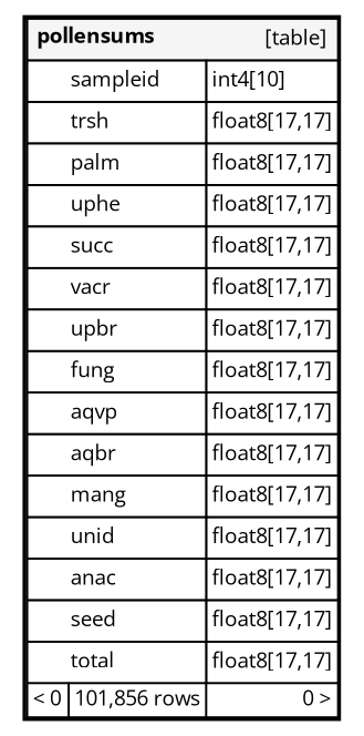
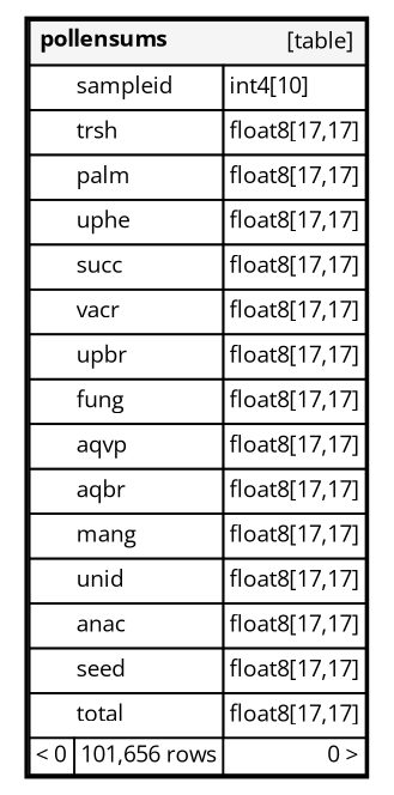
  digraph {
    bgcolor="#ffffff"
    fontname="Open Sans"
    fontsize=11
    nodesep=0.18
    rankdir=RL
    ranksep=0.46
    ration=compress
-   n1 [fontname="Open Sans" fontsize=11 label=<     <TABLE BORDER="2" CELLBORDER="1" CELLSPACING="0" BGCOLOR="#ffffff">       <TR><TD COLSPAN="4"  BGCOLOR="#f5f5f5"><TABLE BORDER="0" CELLSPACING="0"><TR><TD ALIGN="LEFT"><B>pollensums</B></TD><TD ALIGN="RIGHT">[table]</TD></TR></TABLE></TD></TR>       <TR><TD PORT="sampleid" COLSPAN="2" ALIGN="LEFT"><TABLE BORDER="0" CELLSPACING="0" ALIGN="LEFT"><TR ALIGN="LEFT"><TD ALIGN="LEFT" FIXEDSIZE="TRUE" WIDTH="15" HEIGHT="16"></TD><TD ALIGN="LEFT" FIXEDSIZE="TRUE" WIDTH="68" HEIGHT="16">sampleid</TD></TR></TABLE></TD><TD PORT="sampleid.type" ALIGN="LEFT">int4[10]</TD></TR>       <TR><TD PORT="trsh" COLSPAN="2" ALIGN="LEFT"><TABLE BORDER="0" CELLSPACING="0" ALIGN="LEFT"><TR ALIGN="LEFT"><TD ALIGN="LEFT" FIXEDSIZE="TRUE" WIDTH="15" HEIGHT="16"></TD><TD ALIGN="LEFT" FIXEDSIZE="TRUE" WIDTH="68" HEIGHT="16">trsh</TD></TR></TABLE></TD><TD PORT="trsh.type" ALIGN="LEFT">float8[17,17]</TD></TR>       <TR><TD PORT="palm" COLSPAN="2" ALIGN="LEFT"><TABLE BORDER="0" CELLSPACING="0" ALIGN="LEFT"><TR ALIGN="LEFT"><TD ALIGN="LEFT" FIXEDSIZE="TRUE" WIDTH="15" HEIGHT="16"></TD><TD ALIGN="LEFT" FIXEDSIZE="TRUE" WIDTH="68" HEIGHT="16">palm</TD></TR></TABLE></TD><TD PORT="palm.type" ALIGN="LEFT">float8[17,17]</TD></TR>       <TR><TD PORT="uphe" COLSPAN="2" ALIGN="LEFT"><TABLE BORDER="0" CELLSPACING="0" ALIGN="LEFT"><TR ALIGN="LEFT"><TD ALIGN="LEFT" FIXEDSIZE="TRUE" WIDTH="15" HEIGHT="16"></TD><TD ALIGN="LEFT" FIXEDSIZE="TRUE" WIDTH="68" HEIGHT="16">uphe</TD></TR></TABLE></TD><TD PORT="uphe.type" ALIGN="LEFT">float8[17,17]</TD></TR>       <TR><TD PORT="succ" COLSPAN="2" ALIGN="LEFT"><TABLE BORDER="0" CELLSPACING="0" ALIGN="LEFT"><TR ALIGN="LEFT"><TD ALIGN="LEFT" FIXEDSIZE="TRUE" WIDTH="15" HEIGHT="16"></TD><TD ALIGN="LEFT" FIXEDSIZE="TRUE" WIDTH="68" HEIGHT="16">succ</TD></TR></TABLE></TD><TD PORT="succ.type" ALIGN="LEFT">float8[17,17]</TD></TR>       <TR><TD PORT="vacr" COLSPAN="2" ALIGN="LEFT"><TABLE BORDER="0" CELLSPACING="0" ALIGN="LEFT"><TR ALIGN="LEFT"><TD ALIGN="LEFT" FIXEDSIZE="TRUE" WIDTH="15" HEIGHT="16"></TD><TD ALIGN="LEFT" FIXEDSIZE="TRUE" WIDTH="68" HEIGHT="16">vacr</TD></TR></TABLE></TD><TD PORT="vacr.type" ALIGN="LEFT">float8[17,17]</TD></TR>       <TR><TD PORT="upbr" COLSPAN="2" ALIGN="LEFT"><TABLE BORDER="0" CELLSPACING="0" ALIGN="LEFT"><TR ALIGN="LEFT"><TD ALIGN="LEFT" FIXEDSIZE="TRUE" WIDTH="15" HEIGHT="16"></TD><TD ALIGN="LEFT" FIXEDSIZE="TRUE" WIDTH="68" HEIGHT="16">upbr</TD></TR></TABLE></TD><TD PORT="upbr.type" ALIGN="LEFT">float8[17,17]</TD></TR>       <TR><TD PORT="fung" COLSPAN="2" ALIGN="LEFT"><TABLE BORDER="0" CELLSPACING="0" ALIGN="LEFT"><TR ALIGN="LEFT"><TD ALIGN="LEFT" FIXEDSIZE="TRUE" WIDTH="15" HEIGHT="16"></TD><TD ALIGN="LEFT" FIXEDSIZE="TRUE" WIDTH="68" HEIGHT="16">fung</TD></TR></TABLE></TD><TD PORT="fung.type" ALIGN="LEFT">float8[17,17]</TD></TR>       <TR><TD PORT="aqvp" COLSPAN="2" ALIGN="LEFT"><TABLE BORDER="0" CELLSPACING="0" ALIGN="LEFT"><TR ALIGN="LEFT"><TD ALIGN="LEFT" FIXEDSIZE="TRUE" WIDTH="15" HEIGHT="16"></TD><TD ALIGN="LEFT" FIXEDSIZE="TRUE" WIDTH="68" HEIGHT="16">aqvp</TD></TR></TABLE></TD><TD PORT="aqvp.type" ALIGN="LEFT">float8[17,17]</TD></TR>       <TR><TD PORT="aqbr" COLSPAN="2" ALIGN="LEFT"><TABLE BORDER="0" CELLSPACING="0" ALIGN="LEFT"><TR ALIGN="LEFT"><TD ALIGN="LEFT" FIXEDSIZE="TRUE" WIDTH="15" HEIGHT="16"></TD><TD ALIGN="LEFT" FIXEDSIZE="TRUE" WIDTH="68" HEIGHT="16">aqbr</TD></TR></TABLE></TD><TD PORT="aqbr.type" ALIGN="LEFT">float8[17,17]</TD></TR>       <TR><TD PORT="mang" COLSPAN="2" ALIGN="LEFT"><TABLE BORDER="0" CELLSPACING="0" ALIGN="LEFT"><TR ALIGN="LEFT"><TD ALIGN="LEFT" FIXEDSIZE="TRUE" WIDTH="15" HEIGHT="16"></TD><TD ALIGN="LEFT" FIXEDSIZE="TRUE" WIDTH="68" HEIGHT="16">mang</TD></TR></TABLE></TD><TD PORT="mang.type" ALIGN="LEFT">float8[17,17]</TD></TR>       <TR><TD PORT="unid" COLSPAN="2" ALIGN="LEFT"><TABLE BORDER="0" CELLSPACING="0" ALIGN="LEFT"><TR ALIGN="LEFT"><TD ALIGN="LEFT" FIXEDSIZE="TRUE" WIDTH="15" HEIGHT="16"></TD><TD ALIGN="LEFT" FIXEDSIZE="TRUE" WIDTH="68" HEIGHT="16">unid</TD></TR></TABLE></TD><TD PORT="unid.type" ALIGN="LEFT">float8[17,17]</TD></TR>       <TR><TD PORT="anac" COLSPAN="2" ALIGN="LEFT"><TABLE BORDER="0" CELLSPACING="0" ALIGN="LEFT"><TR ALIGN="LEFT"><TD ALIGN="LEFT" FIXEDSIZE="TRUE" WIDTH="15" HEIGHT="16"></TD><TD ALIGN="LEFT" FIXEDSIZE="TRUE" WIDTH="68" HEIGHT="16">anac</TD></TR></TABLE></TD><TD PORT="anac.type" ALIGN="LEFT">float8[17,17]</TD></TR>       <TR><TD PORT="seed" COLSPAN="2" ALIGN="LEFT"><TABLE BORDER="0" CELLSPACING="0" ALIGN="LEFT"><TR ALIGN="LEFT"><TD ALIGN="LEFT" FIXEDSIZE="TRUE" WIDTH="15" HEIGHT="16"></TD><TD ALIGN="LEFT" FIXEDSIZE="TRUE" WIDTH="68" HEIGHT="16">seed</TD></TR></TABLE></TD><TD PORT="seed.type" ALIGN="LEFT">float8[17,17]</TD></TR>       <TR><TD PORT="total" COLSPAN="2" ALIGN="LEFT"><TABLE BORDER="0" CELLSPACING="0" ALIGN="LEFT"><TR ALIGN="LEFT"><TD ALIGN="LEFT" FIXEDSIZE="TRUE" WIDTH="15" HEIGHT="16"></TD><TD ALIGN="LEFT" FIXEDSIZE="TRUE" WIDTH="68" HEIGHT="16">total</TD></TR></TABLE></TD><TD PORT="total.type" ALIGN="LEFT">float8[17,17]</TD></TR>       <TR><TD ALIGN="LEFT" BGCOLOR="#ffffff">&lt; 0</TD><TD ALIGN="RIGHT" BGCOLOR="#ffffff">101,856 rows</TD><TD ALIGN="RIGHT" BGCOLOR="#ffffff">0 &gt;</TD></TR>     </TABLE>> shape=plaintext]
+   n1 [fontname="Open Sans" fontsize=11 label=<     <TABLE BORDER="2" CELLBORDER="1" CELLSPACING="0" BGCOLOR="#ffffff">       <TR><TD COLSPAN="4"  BGCOLOR="#f5f5f5"><TABLE BORDER="0" CELLSPACING="0"><TR><TD ALIGN="LEFT"><B>pollensums</B></TD><TD ALIGN="RIGHT">[table]</TD></TR></TABLE></TD></TR>       <TR><TD PORT="sampleid" COLSPAN="2" ALIGN="LEFT"><TABLE BORDER="0" CELLSPACING="0" ALIGN="LEFT"><TR ALIGN="LEFT"><TD ALIGN="LEFT" FIXEDSIZE="TRUE" WIDTH="15" HEIGHT="16"></TD><TD ALIGN="LEFT" FIXEDSIZE="TRUE" WIDTH="68" HEIGHT="16">sampleid</TD></TR></TABLE></TD><TD PORT="sampleid.type" ALIGN="LEFT">int4[10]</TD></TR>       <TR><TD PORT="trsh" COLSPAN="2" ALIGN="LEFT"><TABLE BORDER="0" CELLSPACING="0" ALIGN="LEFT"><TR ALIGN="LEFT"><TD ALIGN="LEFT" FIXEDSIZE="TRUE" WIDTH="15" HEIGHT="16"></TD><TD ALIGN="LEFT" FIXEDSIZE="TRUE" WIDTH="68" HEIGHT="16">trsh</TD></TR></TABLE></TD><TD PORT="trsh.type" ALIGN="LEFT">float8[17,17]</TD></TR>       <TR><TD PORT="palm" COLSPAN="2" ALIGN="LEFT"><TABLE BORDER="0" CELLSPACING="0" ALIGN="LEFT"><TR ALIGN="LEFT"><TD ALIGN="LEFT" FIXEDSIZE="TRUE" WIDTH="15" HEIGHT="16"></TD><TD ALIGN="LEFT" FIXEDSIZE="TRUE" WIDTH="68" HEIGHT="16">palm</TD></TR></TABLE></TD><TD PORT="palm.type" ALIGN="LEFT">float8[17,17]</TD></TR>       <TR><TD PORT="uphe" COLSPAN="2" ALIGN="LEFT"><TABLE BORDER="0" CELLSPACING="0" ALIGN="LEFT"><TR ALIGN="LEFT"><TD ALIGN="LEFT" FIXEDSIZE="TRUE" WIDTH="15" HEIGHT="16"></TD><TD ALIGN="LEFT" FIXEDSIZE="TRUE" WIDTH="68" HEIGHT="16">uphe</TD></TR></TABLE></TD><TD PORT="uphe.type" ALIGN="LEFT">float8[17,17]</TD></TR>       <TR><TD PORT="succ" COLSPAN="2" ALIGN="LEFT"><TABLE BORDER="0" CELLSPACING="0" ALIGN="LEFT"><TR ALIGN="LEFT"><TD ALIGN="LEFT" FIXEDSIZE="TRUE" WIDTH="15" HEIGHT="16"></TD><TD ALIGN="LEFT" FIXEDSIZE="TRUE" WIDTH="68" HEIGHT="16">succ</TD></TR></TABLE></TD><TD PORT="succ.type" ALIGN="LEFT">float8[17,17]</TD></TR>       <TR><TD PORT="vacr" COLSPAN="2" ALIGN="LEFT"><TABLE BORDER="0" CELLSPACING="0" ALIGN="LEFT"><TR ALIGN="LEFT"><TD ALIGN="LEFT" FIXEDSIZE="TRUE" WIDTH="15" HEIGHT="16"></TD><TD ALIGN="LEFT" FIXEDSIZE="TRUE" WIDTH="68" HEIGHT="16">vacr</TD></TR></TABLE></TD><TD PORT="vacr.type" ALIGN="LEFT">float8[17,17]</TD></TR>       <TR><TD PORT="upbr" COLSPAN="2" ALIGN="LEFT"><TABLE BORDER="0" CELLSPACING="0" ALIGN="LEFT"><TR ALIGN="LEFT"><TD ALIGN="LEFT" FIXEDSIZE="TRUE" WIDTH="15" HEIGHT="16"></TD><TD ALIGN="LEFT" FIXEDSIZE="TRUE" WIDTH="68" HEIGHT="16">upbr</TD></TR></TABLE></TD><TD PORT="upbr.type" ALIGN="LEFT">float8[17,17]</TD></TR>       <TR><TD PORT="fung" COLSPAN="2" ALIGN="LEFT"><TABLE BORDER="0" CELLSPACING="0" ALIGN="LEFT"><TR ALIGN="LEFT"><TD ALIGN="LEFT" FIXEDSIZE="TRUE" WIDTH="15" HEIGHT="16"></TD><TD ALIGN="LEFT" FIXEDSIZE="TRUE" WIDTH="68" HEIGHT="16">fung</TD></TR></TABLE></TD><TD PORT="fung.type" ALIGN="LEFT">float8[17,17]</TD></TR>       <TR><TD PORT="aqvp" COLSPAN="2" ALIGN="LEFT"><TABLE BORDER="0" CELLSPACING="0" ALIGN="LEFT"><TR ALIGN="LEFT"><TD ALIGN="LEFT" FIXEDSIZE="TRUE" WIDTH="15" HEIGHT="16"></TD><TD ALIGN="LEFT" FIXEDSIZE="TRUE" WIDTH="68" HEIGHT="16">aqvp</TD></TR></TABLE></TD><TD PORT="aqvp.type" ALIGN="LEFT">float8[17,17]</TD></TR>       <TR><TD PORT="aqbr" COLSPAN="2" ALIGN="LEFT"><TABLE BORDER="0" CELLSPACING="0" ALIGN="LEFT"><TR ALIGN="LEFT"><TD ALIGN="LEFT" FIXEDSIZE="TRUE" WIDTH="15" HEIGHT="16"></TD><TD ALIGN="LEFT" FIXEDSIZE="TRUE" WIDTH="68" HEIGHT="16">aqbr</TD></TR></TABLE></TD><TD PORT="aqbr.type" ALIGN="LEFT">float8[17,17]</TD></TR>       <TR><TD PORT="mang" COLSPAN="2" ALIGN="LEFT"><TABLE BORDER="0" CELLSPACING="0" ALIGN="LEFT"><TR ALIGN="LEFT"><TD ALIGN="LEFT" FIXEDSIZE="TRUE" WIDTH="15" HEIGHT="16"></TD><TD ALIGN="LEFT" FIXEDSIZE="TRUE" WIDTH="68" HEIGHT="16">mang</TD></TR></TABLE></TD><TD PORT="mang.type" ALIGN="LEFT">float8[17,17]</TD></TR>       <TR><TD PORT="unid" COLSPAN="2" ALIGN="LEFT"><TABLE BORDER="0" CELLSPACING="0" ALIGN="LEFT"><TR ALIGN="LEFT"><TD ALIGN="LEFT" FIXEDSIZE="TRUE" WIDTH="15" HEIGHT="16"></TD><TD ALIGN="LEFT" FIXEDSIZE="TRUE" WIDTH="68" HEIGHT="16">unid</TD></TR></TABLE></TD><TD PORT="unid.type" ALIGN="LEFT">float8[17,17]</TD></TR>       <TR><TD PORT="anac" COLSPAN="2" ALIGN="LEFT"><TABLE BORDER="0" CELLSPACING="0" ALIGN="LEFT"><TR ALIGN="LEFT"><TD ALIGN="LEFT" FIXEDSIZE="TRUE" WIDTH="15" HEIGHT="16"></TD><TD ALIGN="LEFT" FIXEDSIZE="TRUE" WIDTH="68" HEIGHT="16">anac</TD></TR></TABLE></TD><TD PORT="anac.type" ALIGN="LEFT">float8[17,17]</TD></TR>       <TR><TD PORT="seed" COLSPAN="2" ALIGN="LEFT"><TABLE BORDER="0" CELLSPACING="0" ALIGN="LEFT"><TR ALIGN="LEFT"><TD ALIGN="LEFT" FIXEDSIZE="TRUE" WIDTH="15" HEIGHT="16"></TD><TD ALIGN="LEFT" FIXEDSIZE="TRUE" WIDTH="68" HEIGHT="16">seed</TD></TR></TABLE></TD><TD PORT="seed.type" ALIGN="LEFT">float8[17,17]</TD></TR>       <TR><TD PORT="total" COLSPAN="2" ALIGN="LEFT"><TABLE BORDER="0" CELLSPACING="0" ALIGN="LEFT"><TR ALIGN="LEFT"><TD ALIGN="LEFT" FIXEDSIZE="TRUE" WIDTH="15" HEIGHT="16"></TD><TD ALIGN="LEFT" FIXEDSIZE="TRUE" WIDTH="68" HEIGHT="16">total</TD></TR></TABLE></TD><TD PORT="total.type" ALIGN="LEFT">float8[17,17]</TD></TR>       <TR><TD ALIGN="LEFT" BGCOLOR="#ffffff">&lt; 0</TD><TD ALIGN="RIGHT" BGCOLOR="#ffffff">101,656 rows</TD><TD ALIGN="RIGHT" BGCOLOR="#ffffff">0 &gt;</TD></TR>     </TABLE>> shape=plaintext]
  }
